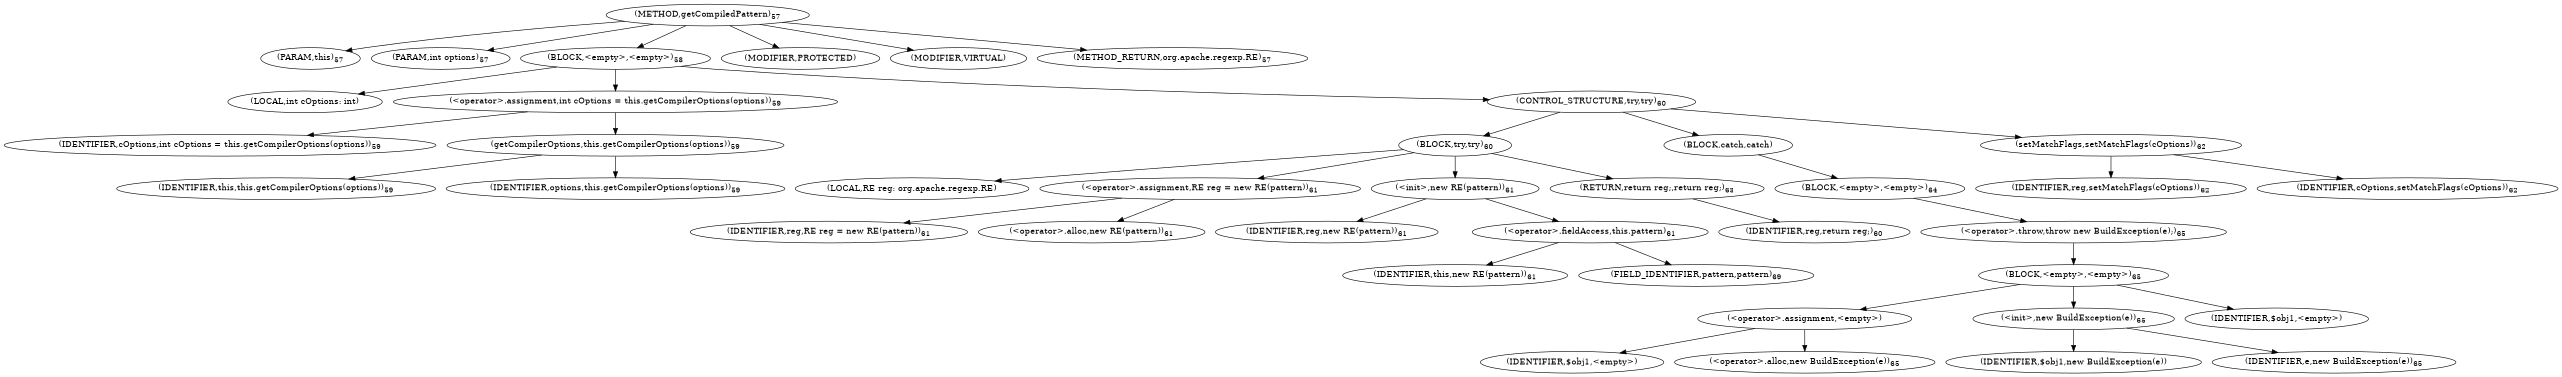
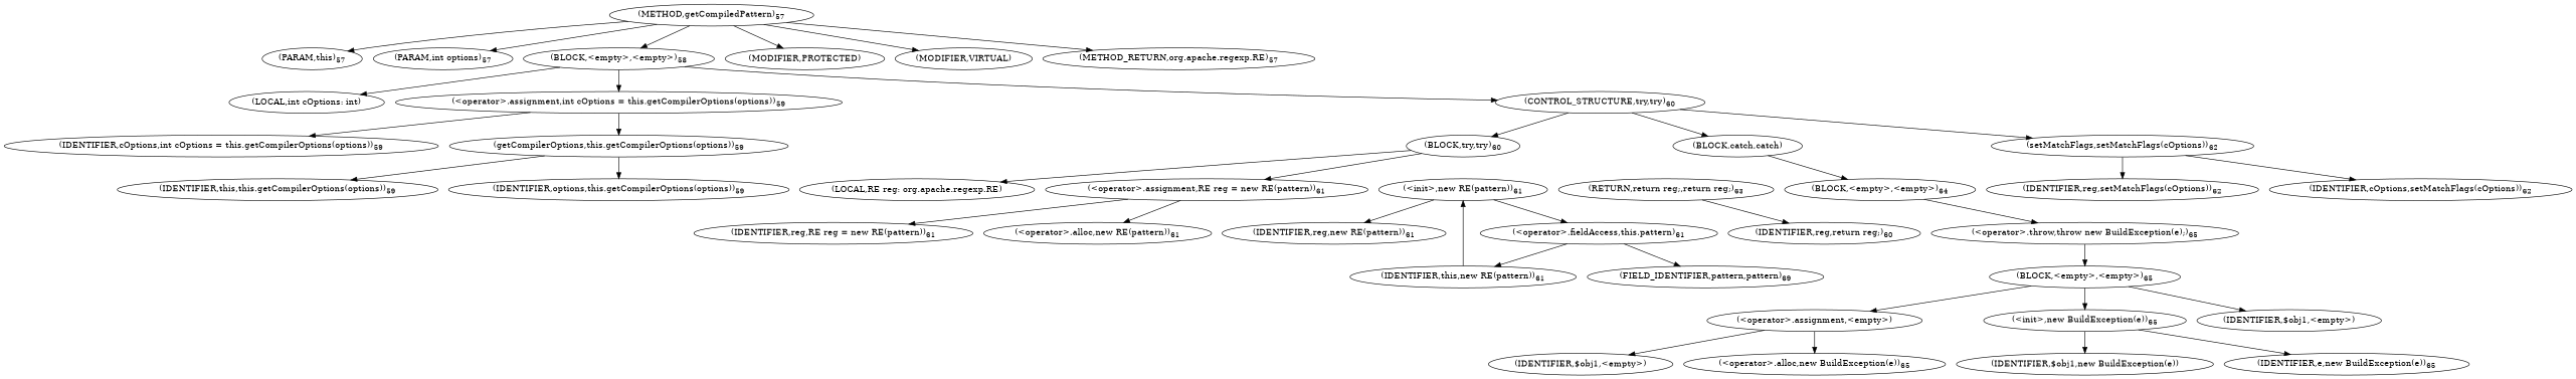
  digraph {
    n1 [label=<(METHOD,getCompiledPattern)<SUB>57</SUB>>]
    n2 [label=<(PARAM,this)<SUB>57</SUB>>]
    n3 [label=<(PARAM,int options)<SUB>57</SUB>>]
    n4 [label=<(BLOCK,&lt;empty&gt;,&lt;empty&gt;)<SUB>58</SUB>>]
    n5 [label=<(MODIFIER,PROTECTED)>]
    n6 [label=<(MODIFIER,VIRTUAL)>]
    n7 [label=<(METHOD_RETURN,org.apache.regexp.RE)<SUB>57</SUB>>]
    n8 [label=<(LOCAL,int cOptions: int)>]
    n9 [label=<(&lt;operator&gt;.assignment,int cOptions = this.getCompilerOptions(options))<SUB>59</SUB>>]
    n10 [label=<(CONTROL_STRUCTURE,try,try)<SUB>60</SUB>>]
    n11 [label=<(IDENTIFIER,cOptions,int cOptions = this.getCompilerOptions(options))<SUB>59</SUB>>]
    n12 [label=<(getCompilerOptions,this.getCompilerOptions(options))<SUB>59</SUB>>]
    n13 [label=<(BLOCK,try,try)<SUB>60</SUB>>]
    n14 [label=<(BLOCK,catch,catch)>]
    n15 [label=<(setMatchFlags,setMatchFlags(cOptions))<SUB>62</SUB>>]
    n16 [label=<(IDENTIFIER,this,this.getCompilerOptions(options))<SUB>59</SUB>>]
    n17 [label=<(IDENTIFIER,options,this.getCompilerOptions(options))<SUB>59</SUB>>]
    n18 [label=<(LOCAL,RE reg: org.apache.regexp.RE)>]
    n19 [label=<(&lt;operator&gt;.assignment,RE reg = new RE(pattern))<SUB>61</SUB>>]
    n20 [label=<(&lt;init&gt;,new RE(pattern))<SUB>61</SUB>>]
    n21 [label=<(RETURN,return reg;,return reg;)<SUB>63</SUB>>]
    n22 [label=<(BLOCK,&lt;empty&gt;,&lt;empty&gt;)<SUB>64</SUB>>]
    n23 [label=<(IDENTIFIER,reg,RE reg = new RE(pattern))<SUB>61</SUB>>]
    n24 [label=<(&lt;operator&gt;.alloc,new RE(pattern))<SUB>61</SUB>>]
    n25 [label=<(IDENTIFIER,reg,new RE(pattern))<SUB>61</SUB>>]
    n26 [label=<(&lt;operator&gt;.fieldAccess,this.pattern)<SUB>61</SUB>>]
    n27 [label=<(IDENTIFIER,reg,setMatchFlags(cOptions))<SUB>62</SUB>>]
    n28 [label=<(IDENTIFIER,cOptions,setMatchFlags(cOptions))<SUB>62</SUB>>]
    n29 [label=<(IDENTIFIER,reg,return reg;)<SUB>60</SUB>>]
    n30 [label=<(IDENTIFIER,this,new RE(pattern))<SUB>61</SUB>>]
    n31 [label=<(FIELD_IDENTIFIER,pattern,pattern)<SUB>69</SUB>>]
    n32 [label=<(&lt;operator&gt;.throw,throw new BuildException(e);)<SUB>65</SUB>>]
    n33 [label=<(BLOCK,&lt;empty&gt;,&lt;empty&gt;)<SUB>65</SUB>>]
    n34 [label=<(&lt;operator&gt;.assignment,&lt;empty&gt;)>]
    n35 [label=<(&lt;init&gt;,new BuildException(e))<SUB>65</SUB>>]
    n36 [label=<(IDENTIFIER,$obj1,&lt;empty&gt;)>]
    n37 [label=<(IDENTIFIER,$obj1,&lt;empty&gt;)>]
    n38 [label=<(&lt;operator&gt;.alloc,new BuildException(e))<SUB>65</SUB>>]
    n39 [label=<(IDENTIFIER,$obj1,new BuildException(e))>]
    n40 [label=<(IDENTIFIER,e,new BuildException(e))<SUB>65</SUB>>]
    n1 -> n2
    n1 -> n3
    n1 -> n4
    n1 -> n5
    n1 -> n6
    n1 -> n7
    n4 -> n8
    n4 -> n9
    n4 -> n10
    n9 -> n11
    n9 -> n12
    n10 -> n13
    n10 -> n14
    n10 -> n15
    n12 -> n16
    n12 -> n17
    n13 -> n18
    n13 -> n19
-   n13 -> n20
-   n13 -> n21
+   n30 -> n20
    n14 -> n22
    n15 -> n27
    n15 -> n28
    n19 -> n23
    n19 -> n24
    n20 -> n25
    n20 -> n26
    n21 -> n29
    n22 -> n32
    n26 -> n30
    n26 -> n31
    n32 -> n33
    n33 -> n34
    n33 -> n35
    n33 -> n36
    n34 -> n37
    n34 -> n38
    n35 -> n39
    n35 -> n40
  }
